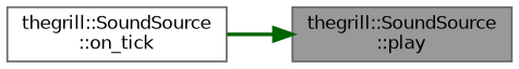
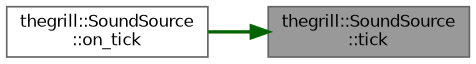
  digraph {
    rankdir=RL
    node [fontname=Helvetica fontsize=10 shape=box style=filled]
-   n1 [color=gray40 fillcolor=grey60 fontcolor=black height=0.2 label="thegrill::SoundSource\l::play" width=0.4]
+   n1 [color=gray40 fillcolor=grey60 fontcolor=black height=0.2 label="thegrill::SoundSource\l::tick" width=0.4]
    n2 [color=grey40 fillcolor=white height=0.2 label="thegrill::SoundSource\l::on_tick" width=0.4]
    n1 -> n2 [color=darkgreen dir=back fontname=Helvetica fontsize=10 labelfontname=Helvetica labelfontsize=10 style=bold]
  }
